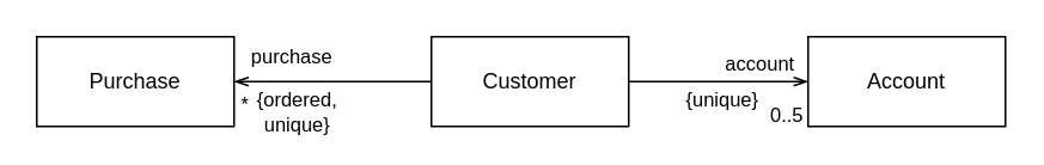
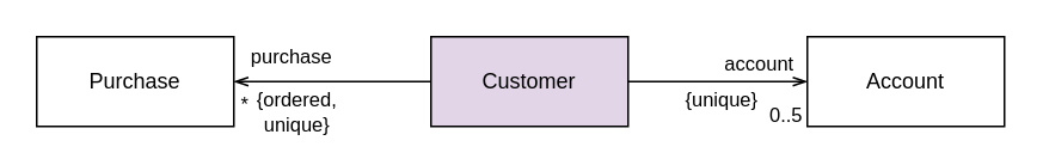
  <mxCell id="0" />
  <mxCell id="1" parent="0" />
  <mxCell id="2" value="Purchase" style="html=1;whiteSpace=wrap;" vertex="1" parent="1"><mxGeometry width="110" height="50" as="geometry" x="20" y="20" /></mxCell>
  <mxCell id="3" style="edgeStyle=orthogonalEdgeStyle;rounded=0;orthogonalLoop=1;jettySize=auto;html=1;exitX=0;exitY=0.5;exitDx=0;exitDy=0;entryX=1;entryY=0.5;entryDx=0;entryDy=0;endArrow=openThin;endFill=0;" edge="1" parent="1" source="11" target="2"><mxGeometry relative="1" as="geometry" /></mxCell>
  <mxCell id="4" value="purchase" style="edgeLabel;html=1;align=center;verticalAlign=middle;resizable=0;points=[];" vertex="1" connectable="0" parent="3"><mxGeometry x="0.667" y="-2" relative="1" as="geometry"><mxPoint x="13" y="-13" as="offset" /></mxGeometry></mxCell>
  <mxCell id="5" value="*" style="edgeLabel;html=1;align=center;verticalAlign=middle;resizable=0;points=[];" vertex="1" connectable="0" parent="3"><mxGeometry x="0.821" y="1" relative="1" as="geometry"><mxPoint x="-5" y="11" as="offset" /></mxGeometry></mxCell>
  <mxCell id="6" value="{ordered,&lt;br&gt;unique}" style="edgeLabel;html=1;align=center;verticalAlign=middle;resizable=0;points=[];" vertex="1" connectable="0" parent="3"><mxGeometry x="0.579" y="1" relative="1" as="geometry"><mxPoint x="11" y="15" as="offset" /></mxGeometry></mxCell>
  <mxCell id="7" style="edgeStyle=orthogonalEdgeStyle;rounded=0;orthogonalLoop=1;jettySize=auto;html=1;exitX=1;exitY=0.5;exitDx=0;exitDy=0;entryX=0;entryY=0.5;entryDx=0;entryDy=0;endArrow=openThin;endFill=0;" edge="1" parent="1" source="11" target="12"><mxGeometry relative="1" as="geometry" /></mxCell>
  <mxCell id="8" value="account" style="edgeLabel;html=1;align=center;verticalAlign=middle;resizable=0;points=[];" vertex="1" connectable="0" parent="7"><mxGeometry x="0.4" y="2" relative="1" as="geometry"><mxPoint x="2" y="-9" as="offset" /></mxGeometry></mxCell>
  <mxCell id="9" value="{unique}" style="edgeLabel;html=1;align=center;verticalAlign=middle;resizable=0;points=[];" vertex="1" connectable="0" parent="7"><mxGeometry x="0.06" y="-2" relative="1" as="geometry"><mxPoint x="-2" y="7" as="offset" /></mxGeometry></mxCell>
  <mxCell id="10" value="0..5" style="edgeLabel;html=1;align=center;verticalAlign=middle;resizable=0;points=[];" vertex="1" connectable="0" parent="7"><mxGeometry x="0.64" y="-2" relative="1" as="geometry"><mxPoint x="5" y="16" as="offset" /></mxGeometry></mxCell>
- <mxCell id="11" value="Customer" style="html=1;whiteSpace=wrap;" vertex="1" parent="1"><mxGeometry x="240" width="110" height="50" as="geometry" y="20" /></mxCell>
+ <mxCell id="11" value="Customer" style="html=1;whiteSpace=wrap;fillColor=#e1d5e7;" vertex="1" parent="1"><mxGeometry x="240" width="110" height="50" as="geometry" y="20" /></mxCell>
  <mxCell id="12" value="Account" style="html=1;whiteSpace=wrap;" vertex="1" parent="1"><mxGeometry x="450" width="110" height="50" as="geometry" y="20" /></mxCell>
